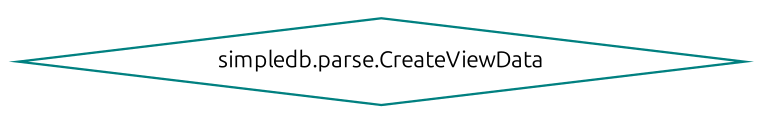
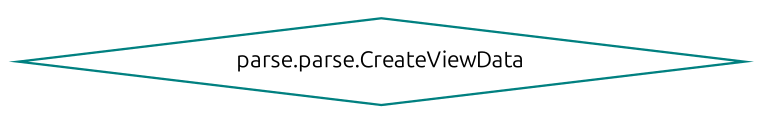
  digraph {
    rankdir=LR
    fontname=Ubuntu
-   n1 [color=teal fillcolor=white fontname=Ubuntu fontsize=10 height=0.2 label="simpledb.parse.CreateViewData" shape=diamond style=filled width=0.4]
+   n1 [color=teal fillcolor=white fontname=Ubuntu fontsize=10 height=0.2 label="parse.parse.CreateViewData" shape=diamond style=filled width=0.4]
  }
